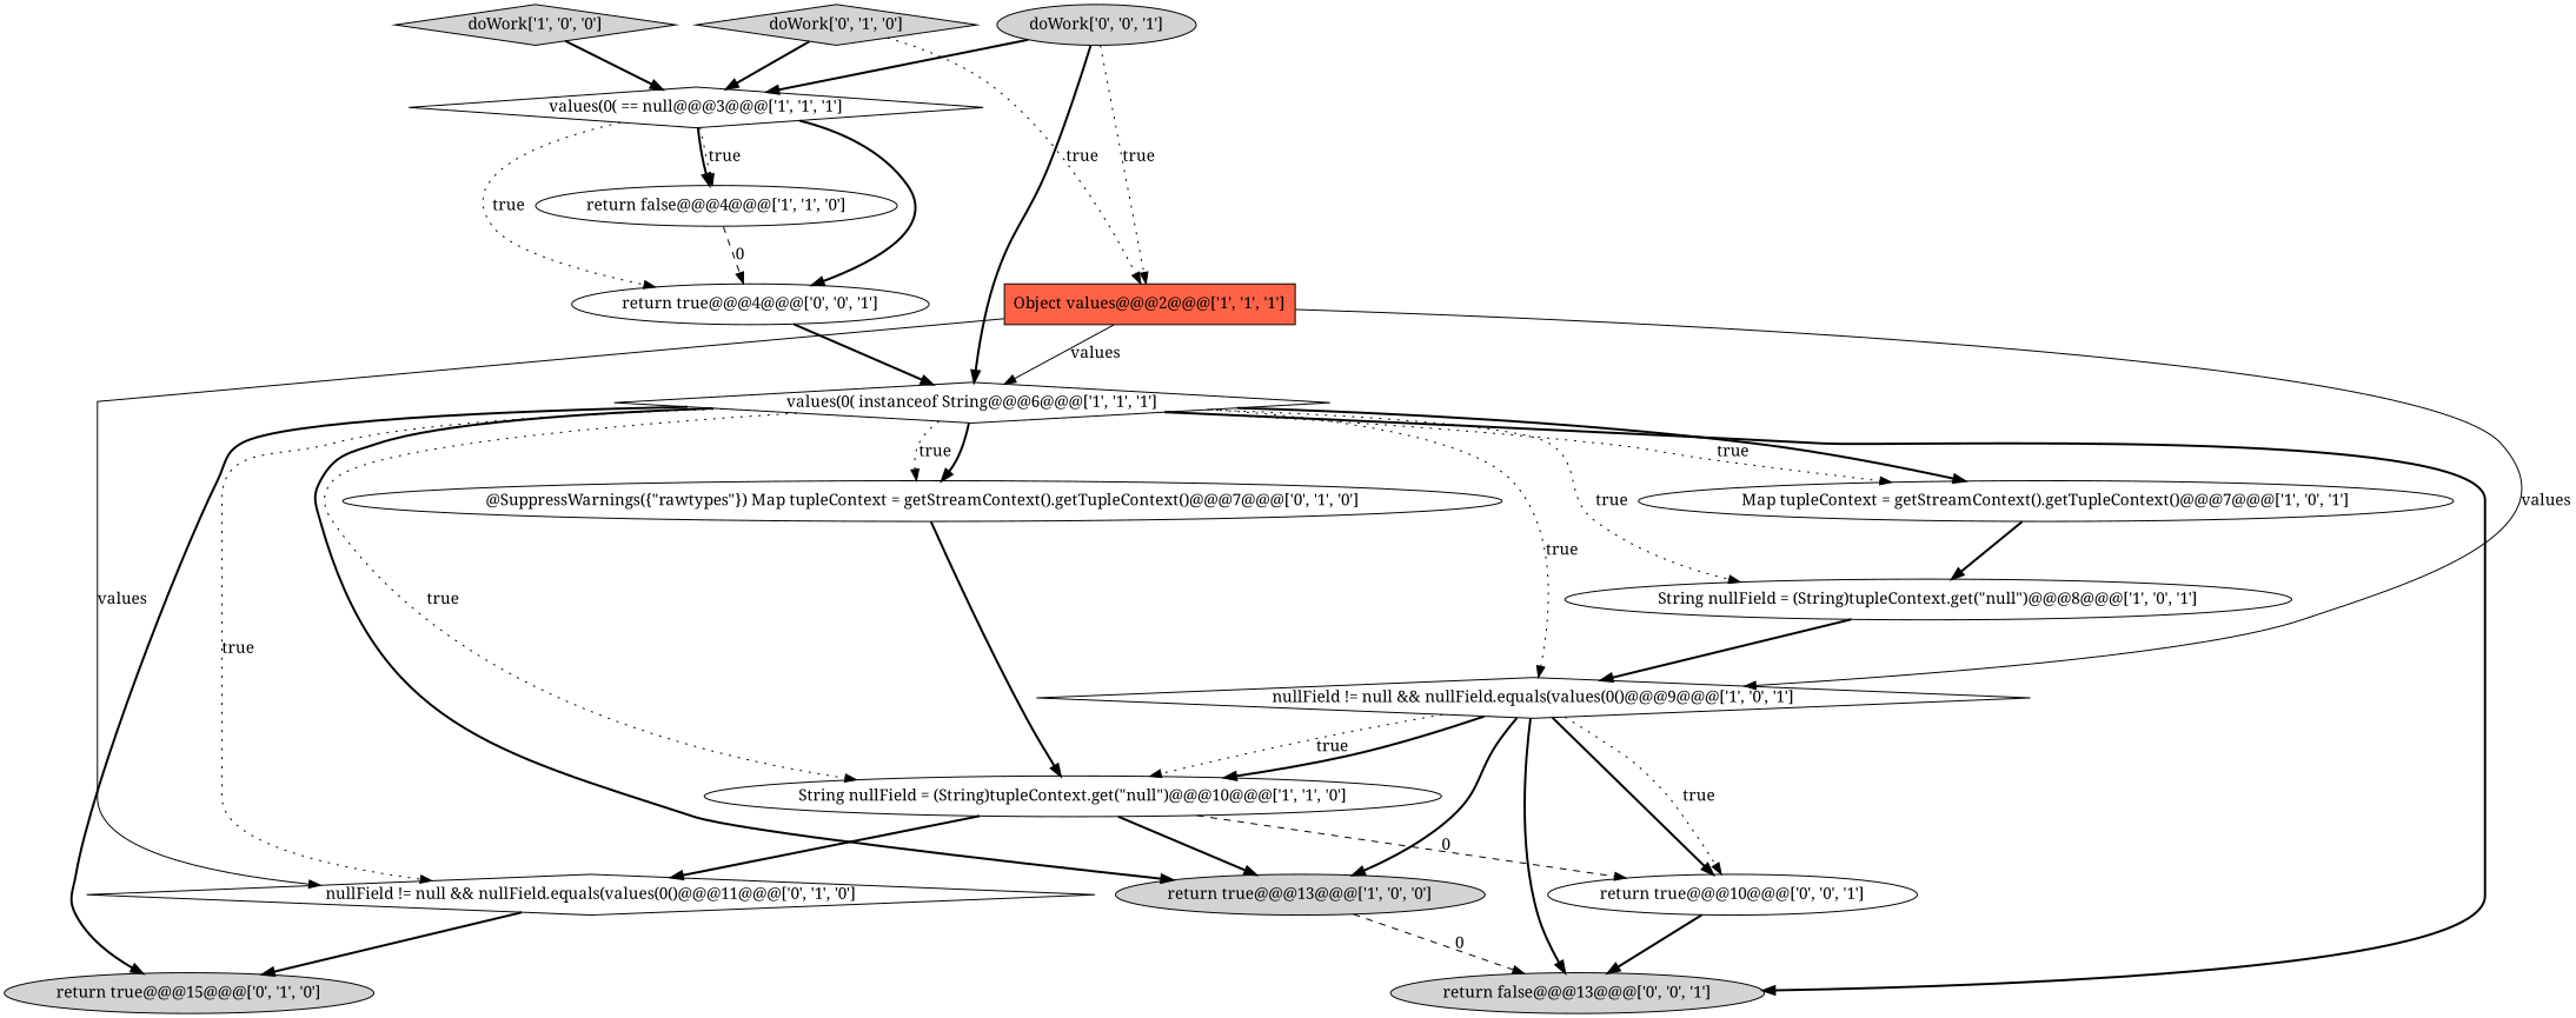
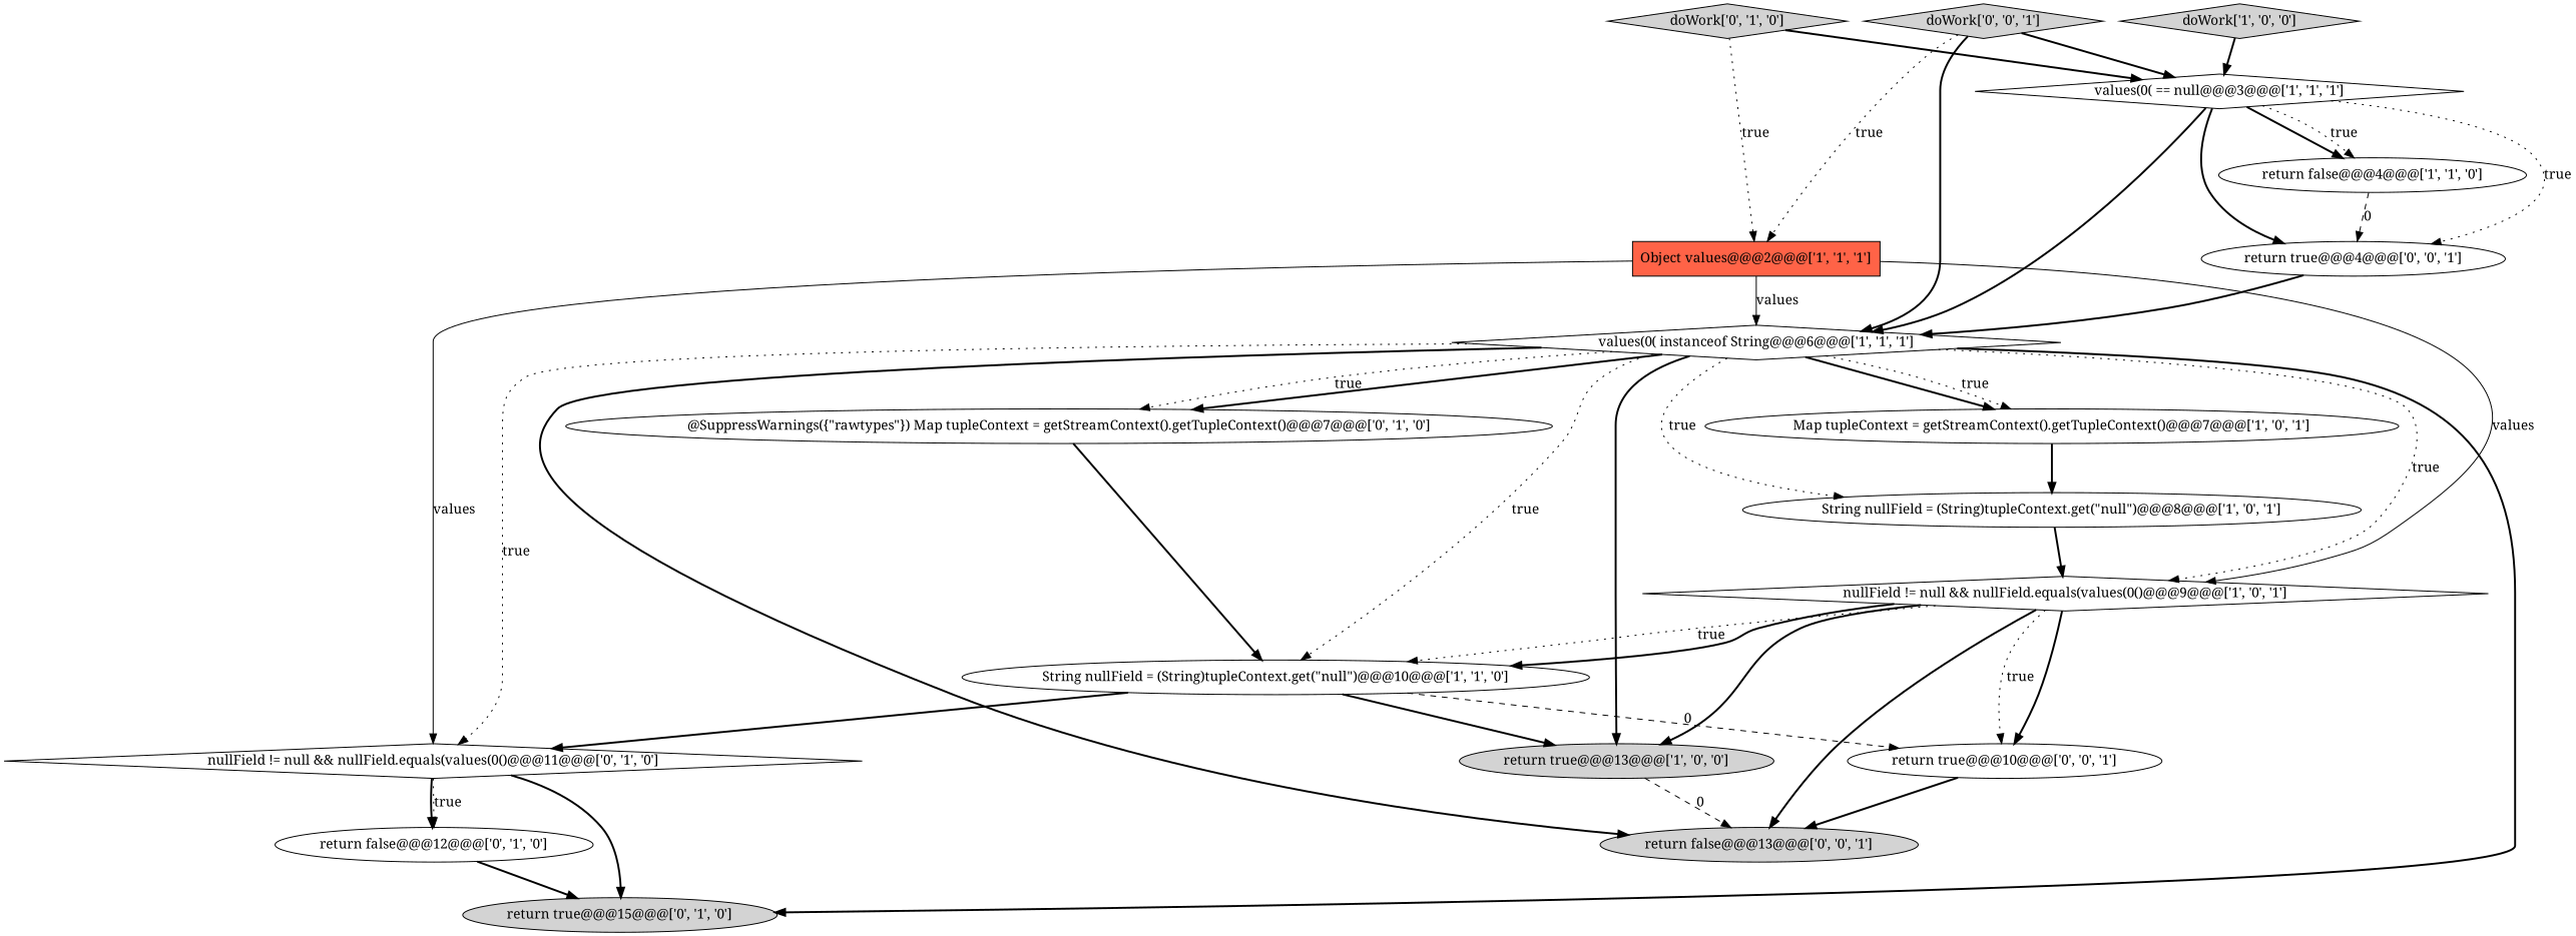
  digraph {
    fontname="Noto Serif"
    node [fillcolor=white fontname="Noto Serif" shape=ellipse style=filled]
    edge [fontname="Noto Serif" style=bold]
+   n1 [label="return false@@@12@@@['0', '1', '0']"]
    n2 [fillcolor=lightgray label="return true@@@15@@@['0', '1', '0']"]
    n3 [label="String nullField = (String)tupleContext.get(\"null\")@@@10@@@['1', '1', '0']"]
    n4 [fillcolor=lightgray label="return true@@@13@@@['1', '0', '0']"]
    n5 [label="return true@@@10@@@['0', '0', '1']"]
    n6 [label="nullField != null && nullField.equals(values(0()@@@11@@@['0', '1', '0']" shape=diamond]
    n7 [fillcolor=lightgray label="return false@@@13@@@['0', '0', '1']"]
-   n8 [fillcolor=lightgray label="doWork['0', '0', '1']"]
+   n8 [fillcolor=lightgray label="doWork['0', '0', '1']" shape=diamond]
    n9 [fillcolor=tomato label="Object values@@@2@@@['1', '1', '1']" shape=box]
    n10 [label="values(0( == null@@@3@@@['1', '1', '1']" shape=diamond]
    n11 [label="values(0( instanceof String@@@6@@@['1', '1', '1']" shape=diamond]
    n12 [label="nullField != null && nullField.equals(values(0()@@@9@@@['1', '0', '1']" shape=diamond]
    n13 [label="return false@@@4@@@['1', '1', '0']"]
    n14 [label="return true@@@4@@@['0', '0', '1']"]
    n15 [label="String nullField = (String)tupleContext.get(\"null\")@@@8@@@['1', '0', '1']"]
    n16 [label="@SuppressWarnings({\"rawtypes\"}) Map tupleContext = getStreamContext().getTupleContext()@@@7@@@['0', '1', '0']"]
    n17 [label="Map tupleContext = getStreamContext().getTupleContext()@@@7@@@['1', '0', '1']"]
    n18 [fillcolor=lightgray label="doWork['1', '0', '0']" shape=diamond]
    n19 [fillcolor=lightgray label="doWork['0', '1', '0']" shape=diamond]
+   n1 -> n2
    n3 -> n4
    n3 -> n5 [label=0 style=dashed]
    n3 -> n6
    n4 -> n7 [label=0 style=dashed]
    n5 -> n7
+   n6 -> n1 [label=true style=dotted]
+   n6 -> n1
    n6 -> n2
    n8 -> n9 [label=true style=dotted]
    n8 -> n10
    n8 -> n11
    n9 -> n6 [label=values style=solid]
    n9 -> n11 [label=values style=solid]
    n9 -> n12 [label=values style=solid]
+   n10 -> n11
    n10 -> n13
    n10 -> n13 [label=true style=dotted]
    n10 -> n14
    n10 -> n14 [label=true style=dotted]
    n11 -> n2
    n11 -> n3 [label=true style=dotted]
    n11 -> n4
    n11 -> n6 [label=true style=dotted]
    n11 -> n7
    n11 -> n12 [label=true style=dotted]
    n11 -> n15 [label=true style=dotted]
    n11 -> n16
    n11 -> n16 [label=true style=dotted]
    n11 -> n17
    n11 -> n17 [label=true style=dotted]
    n12 -> n3 [label=true style=dotted]
    n12 -> n3
    n12 -> n4
    n12 -> n5
    n12 -> n5 [label=true style=dotted]
    n12 -> n7
    n13 -> n14 [label=0 style=dashed]
    n14 -> n11
    n15 -> n12
    n16 -> n3
    n17 -> n15
    n18 -> n10
    n19 -> n9 [label=true style=dotted]
    n19 -> n10
  }
